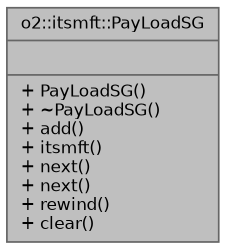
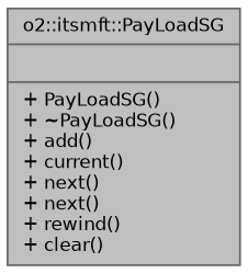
  digraph {
-   n1 [color=gray40 fillcolor=grey75 fontcolor=black fontname=Helvetica fontsize=10 height=0.2 label="{o2::itsmft::PayLoadSG\n||+ PayLoadSG()\l+ ~PayLoadSG()\l+ add()\l+ itsmft()\l+ next()\l+ next()\l+ rewind()\l+ clear()\l}" shape=record style=filled width=0.4]
+   n1 [color=gray40 fillcolor=grey75 fontcolor=black fontname=Helvetica fontsize=10 height=0.2 label="{o2::itsmft::PayLoadSG\n||+ PayLoadSG()\l+ ~PayLoadSG()\l+ add()\l+ current()\l+ next()\l+ next()\l+ rewind()\l+ clear()\l}" shape=record style=filled width=0.4]
  }
